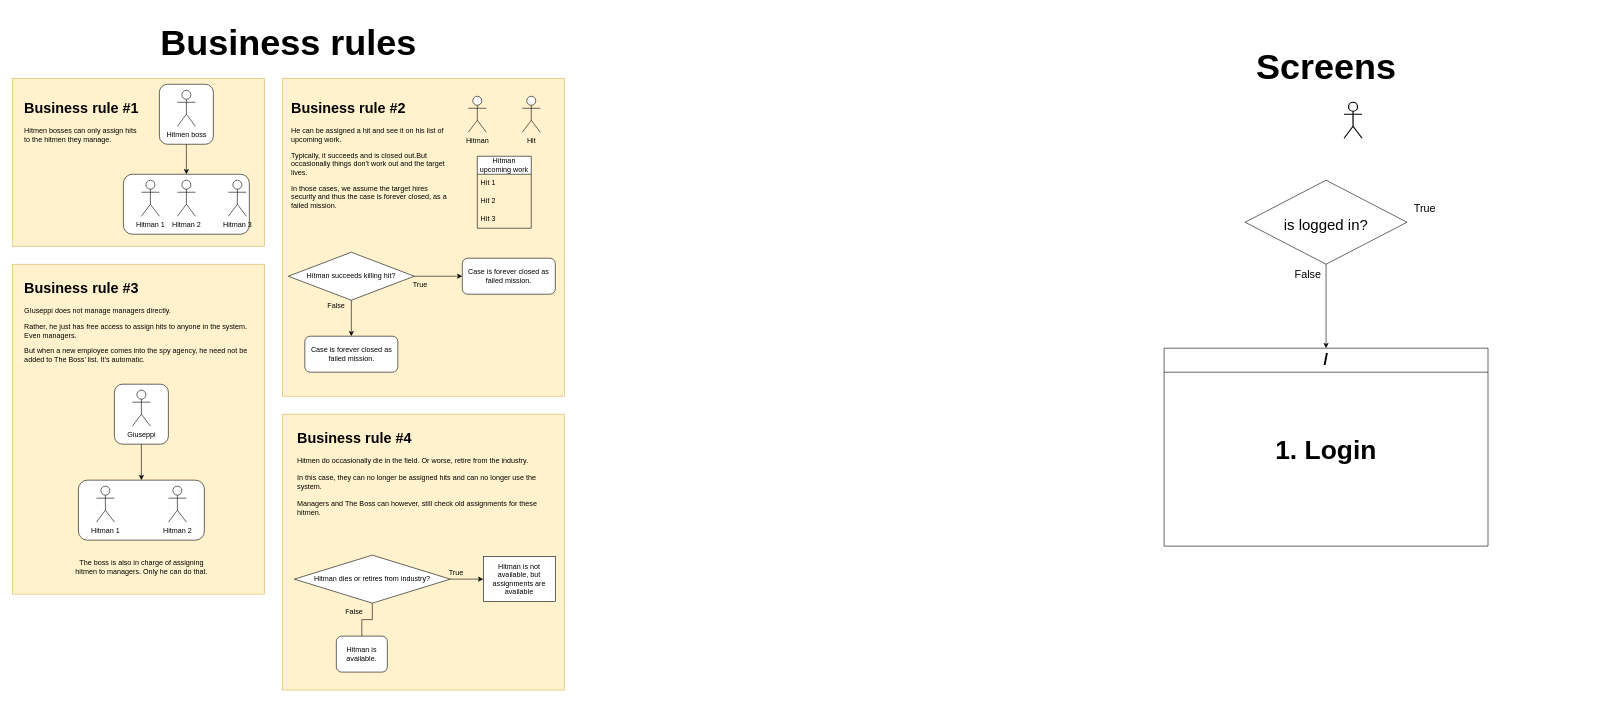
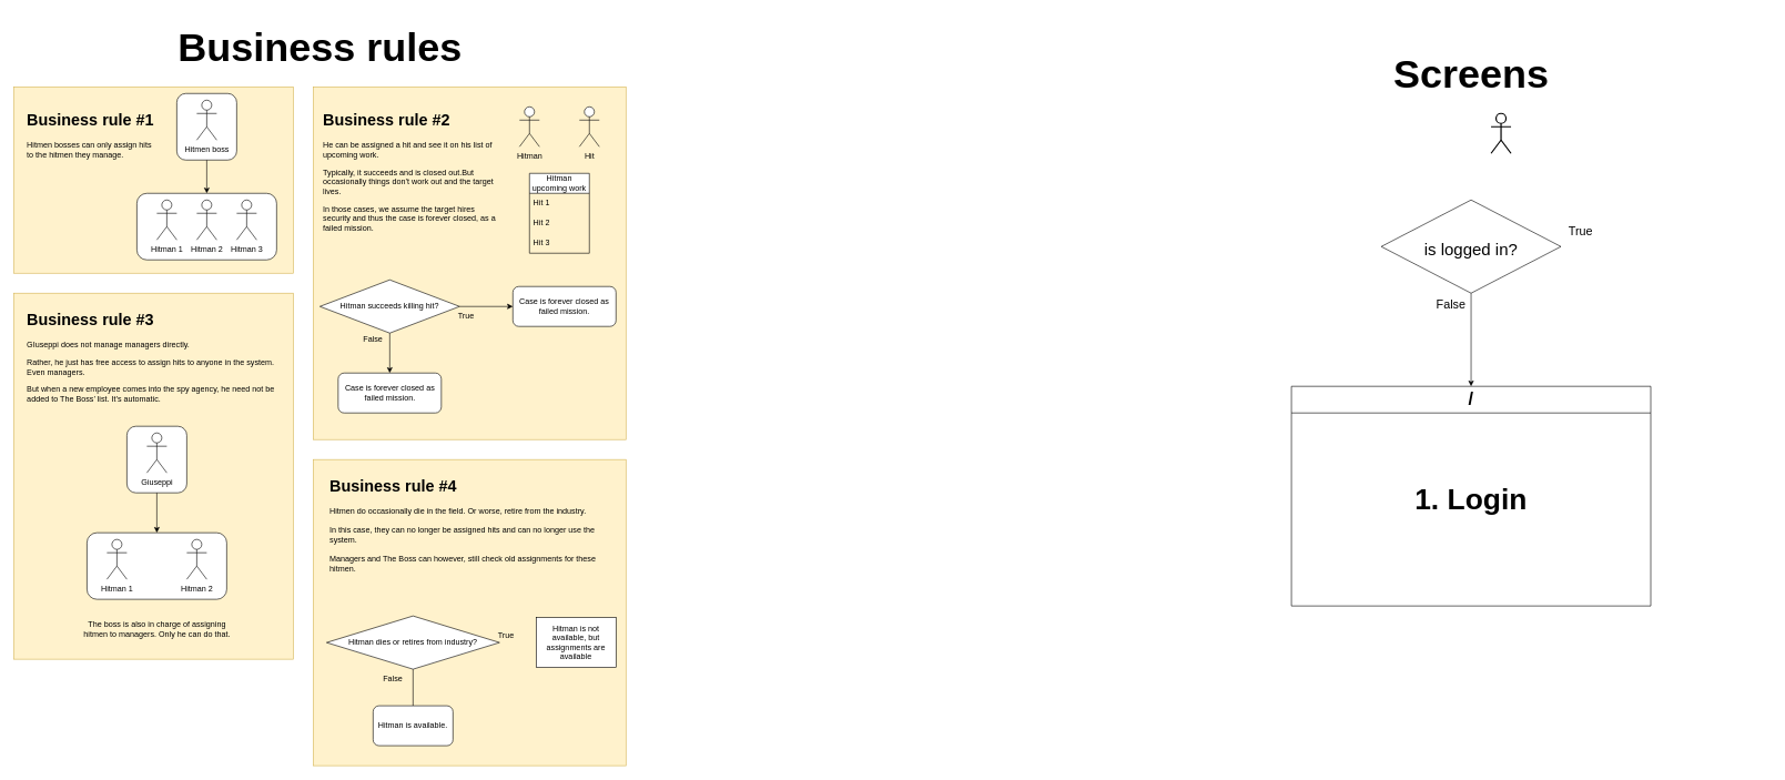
  <mxCell id="0" />
  <mxCell id="1" parent="0" />
  <mxCell id="2" value="" style="group" vertex="1" connectable="0" parent="1"><mxGeometry x="20" y="130" width="420" height="280" as="geometry" /></mxCell>
  <mxCell id="3" value="" style="rounded=0;whiteSpace=wrap;html=1;fillColor=#fff2cc;strokeColor=#d6b656;" vertex="1" parent="2"><mxGeometry width="420" height="280" as="geometry" /></mxCell>
  <mxCell id="4" value="" style="group" vertex="1" connectable="0" parent="2"><mxGeometry x="185" y="160" width="210" height="100" as="geometry" /></mxCell>
  <mxCell id="5" value="" style="rounded=1;whiteSpace=wrap;html=1;" vertex="1" parent="4"><mxGeometry width="210" height="100" as="geometry" /></mxCell>
  <mxCell id="6" value="Hitman 1" style="shape=umlActor;verticalLabelPosition=bottom;verticalAlign=top;html=1;outlineConnect=0;" vertex="1" parent="4"><mxGeometry x="30" y="10" width="30" height="60" as="geometry" /></mxCell>
  <mxCell id="7" value="Hitman 2" style="shape=umlActor;verticalLabelPosition=bottom;verticalAlign=top;html=1;outlineConnect=0;" vertex="1" parent="4"><mxGeometry x="90" y="10" width="30" height="60" as="geometry" /></mxCell>
- <mxCell id="8" value="Hitman 3" style="shape=umlActor;verticalLabelPosition=bottom;verticalAlign=top;html=1;outlineConnect=0;" vertex="1" parent="4"><mxGeometry x="175" y="10" width="30" height="60" as="geometry" /></mxCell>
+ <mxCell id="8" value="Hitman 3" style="shape=umlActor;verticalLabelPosition=bottom;verticalAlign=top;html=1;outlineConnect=0;" vertex="1" parent="4"><mxGeometry x="150" y="10" width="30" height="60" as="geometry" /></mxCell>
  <mxCell id="9" value="" style="group" vertex="1" connectable="0" parent="2"><mxGeometry x="245" y="10" width="90" height="100" as="geometry" /></mxCell>
  <mxCell id="10" value="" style="rounded=1;whiteSpace=wrap;html=1;" vertex="1" parent="9"><mxGeometry width="90" height="100" as="geometry" /></mxCell>
  <mxCell id="11" value="Hitmen boss" style="shape=umlActor;verticalLabelPosition=bottom;verticalAlign=top;html=1;outlineConnect=0;" vertex="1" parent="9"><mxGeometry x="30" y="10" width="30" height="60" as="geometry" /></mxCell>
  <mxCell id="12" style="edgeStyle=orthogonalEdgeStyle;rounded=0;orthogonalLoop=1;jettySize=auto;html=1;entryX=0.5;entryY=0;entryDx=0;entryDy=0;" edge="1" parent="2" source="10" target="5"><mxGeometry relative="1" as="geometry" /></mxCell>
  <mxCell id="13" value="&lt;h1&gt;Business rule #1&lt;br&gt;&lt;/h1&gt;&lt;p&gt;Hitmen bosses can only assign hits to the hitmen they manage.&lt;/p&gt;" style="text;html=1;strokeColor=none;fillColor=none;spacing=5;spacingTop=-20;whiteSpace=wrap;overflow=hidden;rounded=0;" vertex="1" parent="2"><mxGeometry x="15" y="30" width="200" height="90" as="geometry" /></mxCell>
  <mxCell id="14" value="" style="rounded=0;whiteSpace=wrap;html=1;fillColor=#fff2cc;strokeColor=#d6b656;movable=0;resizable=0;rotatable=0;deletable=0;editable=0;connectable=0;" vertex="1" parent="1"><mxGeometry x="470" y="130" width="470" height="530" as="geometry" /></mxCell>
  <mxCell id="15" value="&lt;h1&gt;Business rule #2&lt;br&gt;&lt;/h1&gt;&lt;p&gt;He can be assigned a hit and see it on his list of&lt;br&gt;upcoming work. &lt;br&gt;&lt;/p&gt;&lt;p&gt;Typically, it succeeds and is closed out.But occasionally things don’t work out and the target lives.&lt;/p&gt;&lt;p&gt;In those cases, we assume the target hires&lt;br&gt;security and thus the case is forever closed, as a failed mission.&lt;/p&gt;" style="text;html=1;strokeColor=none;fillColor=none;spacing=5;spacingTop=-20;whiteSpace=wrap;overflow=hidden;rounded=0;" vertex="1" parent="1"><mxGeometry x="480" y="160" width="270" height="210" as="geometry" /></mxCell>
  <mxCell id="16" style="edgeStyle=orthogonalEdgeStyle;rounded=0;orthogonalLoop=1;jettySize=auto;html=1;" edge="1" parent="1" source="18" target="19"><mxGeometry relative="1" as="geometry" /></mxCell>
  <mxCell id="17" style="edgeStyle=orthogonalEdgeStyle;rounded=0;orthogonalLoop=1;jettySize=auto;html=1;" edge="1" parent="1" source="18" target="22"><mxGeometry relative="1" as="geometry" /></mxCell>
  <mxCell id="18" value="Hitman succeeds killing hit?" style="rhombus;whiteSpace=wrap;html=1;" vertex="1" parent="1"><mxGeometry x="480" y="420" width="210" height="80" as="geometry" /></mxCell>
  <mxCell id="19" value="Case is forever closed as failed mission." style="rounded=1;whiteSpace=wrap;html=1;" vertex="1" parent="1"><mxGeometry x="507.5" y="560" width="155" height="60" as="geometry" /></mxCell>
  <mxCell id="20" value="False" style="text;html=1;strokeColor=none;fillColor=none;align=center;verticalAlign=middle;whiteSpace=wrap;rounded=0;" vertex="1" parent="1"><mxGeometry x="540" y="500" width="40" height="20" as="geometry" /></mxCell>
  <mxCell id="21" value="True" style="text;html=1;strokeColor=none;fillColor=none;align=center;verticalAlign=middle;whiteSpace=wrap;rounded=0;" vertex="1" parent="1"><mxGeometry x="680" y="470" width="40" height="10" as="geometry" /></mxCell>
  <mxCell id="22" value="Case is forever closed as failed mission." style="rounded=1;whiteSpace=wrap;html=1;" vertex="1" parent="1"><mxGeometry x="770" y="430" width="155" height="60" as="geometry" /></mxCell>
  <mxCell id="23" value="" style="group" vertex="1" connectable="0" parent="1"><mxGeometry x="780" y="160" width="120" height="220" as="geometry" /></mxCell>
  <mxCell id="24" value="Hitman upcoming work" style="swimlane;fontStyle=0;childLayout=stackLayout;horizontal=1;startSize=30;horizontalStack=0;resizeParent=1;resizeParentMax=0;resizeLast=0;collapsible=1;marginBottom=0;whiteSpace=wrap;html=1;" vertex="1" parent="23"><mxGeometry x="15" y="100" width="90" height="120" as="geometry"><mxRectangle x="410" y="170" width="120" height="30" as="alternateBounds" /></mxGeometry></mxCell>
  <mxCell id="25" value="Hit 1" style="text;strokeColor=none;fillColor=none;align=left;verticalAlign=middle;spacingLeft=4;spacingRight=4;overflow=hidden;points=[[0,0.5],[1,0.5]];portConstraint=eastwest;rotatable=0;whiteSpace=wrap;html=1;" vertex="1" parent="24"><mxGeometry y="30" width="90" height="30" as="geometry" /></mxCell>
  <mxCell id="26" value="Hit 2" style="text;strokeColor=none;fillColor=none;align=left;verticalAlign=middle;spacingLeft=4;spacingRight=4;overflow=hidden;points=[[0,0.5],[1,0.5]];portConstraint=eastwest;rotatable=0;whiteSpace=wrap;html=1;" vertex="1" parent="24"><mxGeometry y="60" width="90" height="30" as="geometry" /></mxCell>
  <mxCell id="27" value="Hit 3" style="text;strokeColor=none;fillColor=none;align=left;verticalAlign=middle;spacingLeft=4;spacingRight=4;overflow=hidden;points=[[0,0.5],[1,0.5]];portConstraint=eastwest;rotatable=0;whiteSpace=wrap;html=1;" vertex="1" parent="24"><mxGeometry y="90" width="90" height="30" as="geometry" /></mxCell>
  <mxCell id="28" value="" style="group" vertex="1" connectable="0" parent="23"><mxGeometry width="120" height="60" as="geometry" /></mxCell>
  <mxCell id="29" value="Hitman" style="shape=umlActor;verticalLabelPosition=bottom;verticalAlign=top;html=1;outlineConnect=0;" vertex="1" parent="28"><mxGeometry width="30" height="60" as="geometry" /></mxCell>
  <mxCell id="30" value="Hit" style="shape=umlActor;verticalLabelPosition=bottom;verticalAlign=top;html=1;outlineConnect=0;" vertex="1" parent="28"><mxGeometry x="90" width="30" height="60" as="geometry" /></mxCell>
  <mxCell id="31" value="" style="shape=image;html=1;verticalAlign=top;verticalLabelPosition=bottom;labelBackgroundColor=#ffffff;imageAspect=0;aspect=fixed;image=https://cdn0.iconfinder.com/data/icons/security-double-color-red-and-black-vol-2/52/gun__pistol__weapon__security-128.png" vertex="1" parent="28"><mxGeometry x="46" y="10" width="29" height="29" as="geometry" /></mxCell>
  <mxCell id="32" value="" style="rounded=0;whiteSpace=wrap;html=1;fillColor=#fff2cc;strokeColor=#d6b656;" vertex="1" parent="1"><mxGeometry x="20" y="440" width="420" height="550" as="geometry" /></mxCell>
  <mxCell id="33" value="&lt;h1&gt;Business rule #3&lt;br&gt;&lt;/h1&gt;&lt;p&gt;GIuseppi does not manage managers directly.&lt;/p&gt;&lt;p&gt;Rather, he just has free access to assign hits to anyone in the system. Even managers.&lt;/p&gt;&lt;p&gt;But when a new employee comes into the spy agency, he need not be added to The Boss’ list. It’s automatic.&lt;/p&gt;" style="text;html=1;strokeColor=none;fillColor=none;spacing=5;spacingTop=-20;whiteSpace=wrap;overflow=hidden;rounded=0;" vertex="1" parent="1"><mxGeometry x="35" y="460" width="385" height="160.71" as="geometry" /></mxCell>
  <mxCell id="34" value="" style="group" vertex="1" connectable="0" parent="1"><mxGeometry x="130" y="800" width="210" height="100" as="geometry" /></mxCell>
  <mxCell id="35" value="" style="rounded=1;whiteSpace=wrap;html=1;" vertex="1" parent="34"><mxGeometry width="210" height="100" as="geometry" /></mxCell>
  <mxCell id="36" value="Hitman 1" style="shape=umlActor;verticalLabelPosition=bottom;verticalAlign=top;html=1;outlineConnect=0;" vertex="1" parent="34"><mxGeometry x="30" y="10" width="30" height="60" as="geometry" /></mxCell>
  <mxCell id="37" value="Hitman 2" style="shape=umlActor;verticalLabelPosition=bottom;verticalAlign=top;html=1;outlineConnect=0;" vertex="1" parent="34"><mxGeometry x="150" y="10" width="30" height="60" as="geometry" /></mxCell>
  <mxCell id="38" value="" style="group" vertex="1" connectable="0" parent="1"><mxGeometry x="190" y="640" width="90" height="100" as="geometry" /></mxCell>
  <mxCell id="39" value="" style="rounded=1;whiteSpace=wrap;html=1;" vertex="1" parent="38"><mxGeometry width="90" height="100" as="geometry" /></mxCell>
  <mxCell id="40" value="Giuseppi" style="shape=umlActor;verticalLabelPosition=bottom;verticalAlign=top;html=1;outlineConnect=0;" vertex="1" parent="38"><mxGeometry x="30" y="10" width="30" height="60" as="geometry" /></mxCell>
  <mxCell id="41" style="edgeStyle=orthogonalEdgeStyle;rounded=0;orthogonalLoop=1;jettySize=auto;html=1;entryX=0.5;entryY=0;entryDx=0;entryDy=0;" edge="1" parent="1" source="39" target="35"><mxGeometry relative="1" as="geometry" /></mxCell>
  <mxCell id="42" value="The boss is also in charge of assigning hitmen to managers. Only he can do that." style="text;html=1;strokeColor=none;fillColor=none;align=center;verticalAlign=middle;whiteSpace=wrap;rounded=0;" vertex="1" parent="1"><mxGeometry x="112.5" y="930" width="245" height="30" as="geometry" /></mxCell>
  <mxCell id="43" value="" style="rounded=0;whiteSpace=wrap;html=1;fillColor=#fff2cc;strokeColor=#d6b656;movable=1;resizable=1;rotatable=1;deletable=1;editable=1;connectable=1;" vertex="1" parent="1"><mxGeometry x="470" y="690" width="470" height="460" as="geometry" /></mxCell>
  <mxCell id="44" value="&lt;h1&gt;Business rule #4&lt;br&gt;&lt;/h1&gt;&lt;div&gt;Hitmen do occasionally die in the field. Or worse, retire from the industry.&lt;/div&gt;&lt;div&gt;&lt;br&gt;&lt;/div&gt;In this case, they can no longer be assigned hits and can no longer use the system.&lt;br&gt;&lt;div&gt;&lt;br&gt;&lt;/div&gt;&lt;div&gt;Managers and The Boss can however, still check old assignments for these hitmen.&lt;/div&gt;" style="text;html=1;strokeColor=none;fillColor=none;spacing=5;spacingTop=-20;whiteSpace=wrap;overflow=hidden;rounded=0;" vertex="1" parent="1"><mxGeometry x="490" y="710" width="430" height="180" as="geometry" /></mxCell>
- <mxCell id="45" style="edgeStyle=orthogonalEdgeStyle;rounded=0;orthogonalLoop=1;jettySize=auto;html=1;entryX=0;entryY=0.5;entryDx=0;entryDy=0;" edge="1" parent="1" source="47" target="48"><mxGeometry relative="1" as="geometry" /></mxCell>
  <mxCell id="46" style="edgeStyle=orthogonalEdgeStyle;rounded=0;orthogonalLoop=1;jettySize=auto;html=1;endArrow=none;" edge="1" parent="1" source="47" target="49"><mxGeometry relative="1" as="geometry" /></mxCell>
  <mxCell id="47" value="Hitman dies or retires from industry?" style="rhombus;whiteSpace=wrap;html=1;" vertex="1" parent="1"><mxGeometry x="490" y="925" width="260" height="80" as="geometry" /></mxCell>
  <mxCell id="48" value="Hitman is not available, but assignments are available" style="whiteSpace=wrap;html=1;rounded=0;" vertex="1" parent="1"><mxGeometry x="805" y="927.5" width="120" height="75" as="geometry" /></mxCell>
- <mxCell id="49" value="Hitman is available." style="rounded=1;whiteSpace=wrap;html=1;" vertex="1" parent="1"><mxGeometry x="560" y="1060" width="85" height="60" as="geometry" /></mxCell>
+ <mxCell id="49" value="Hitman is available." style="rounded=1;whiteSpace=wrap;html=1;" vertex="1" parent="1"><mxGeometry x="560" y="1060" width="120" height="60" as="geometry" /></mxCell>
  <mxCell id="50" value="True" style="text;html=1;strokeColor=none;fillColor=none;align=center;verticalAlign=middle;whiteSpace=wrap;rounded=0;" vertex="1" parent="1"><mxGeometry x="740" y="950" width="40" height="10" as="geometry" /></mxCell>
  <mxCell id="51" value="False" style="text;html=1;strokeColor=none;fillColor=none;align=center;verticalAlign=middle;whiteSpace=wrap;rounded=0;" vertex="1" parent="1"><mxGeometry x="570" y="1010" width="40" height="20" as="geometry" /></mxCell>
  <mxCell id="52" value="&lt;font style=&quot;font-size: 60px;&quot;&gt;Business rules&lt;/font&gt;" style="text;strokeColor=none;fillColor=none;html=1;fontSize=24;fontStyle=1;verticalAlign=middle;align=center;strokeWidth=6;" vertex="1" parent="1"><mxGeometry x="30" y="20" width="900" height="100" as="geometry" /></mxCell>
  <mxCell id="53" value="&lt;font style=&quot;font-size: 60px;&quot;&gt;Screens&lt;/font&gt;" style="text;strokeColor=none;fillColor=none;html=1;fontSize=24;fontStyle=1;verticalAlign=middle;align=center;strokeWidth=6;" vertex="1" parent="1"><mxGeometry x="1760" y="60" width="900" height="100" as="geometry" /></mxCell>
  <mxCell id="54" value="&lt;font style=&quot;font-size: 27px;&quot;&gt;/&lt;/font&gt;" style="swimlane;whiteSpace=wrap;html=1;strokeWidth=1;fontSize=14;startSize=40;" vertex="1" parent="1"><mxGeometry x="1940" y="580" width="540" height="330" as="geometry" /></mxCell>
  <mxCell id="55" value="&lt;font size=&quot;1&quot;&gt;&lt;b&gt;&lt;font style=&quot;font-size: 44px;&quot;&gt;1. Login&lt;/font&gt;&lt;/b&gt;&lt;/font&gt;" style="text;html=1;strokeColor=none;fillColor=none;align=center;verticalAlign=middle;whiteSpace=wrap;rounded=0;strokeWidth=6;fontSize=14;" vertex="1" parent="54"><mxGeometry x="140" y="140" width="260" height="60" as="geometry" /></mxCell>
  <mxCell id="56" value="" style="shape=umlActor;verticalLabelPosition=bottom;verticalAlign=top;html=1;outlineConnect=0;strokeWidth=2;fontSize=44;fontStyle=0" vertex="1" parent="1"><mxGeometry x="2240" y="170" width="30" height="60" as="geometry" /></mxCell>
  <mxCell id="57" style="edgeStyle=orthogonalEdgeStyle;rounded=0;orthogonalLoop=1;jettySize=auto;html=1;entryX=0.5;entryY=0;entryDx=0;entryDy=0;fontSize=18;" edge="1" parent="1" source="58" target="54"><mxGeometry relative="1" as="geometry" /></mxCell>
  <mxCell id="58" value="&lt;p style=&quot;line-height: 50%;&quot;&gt;&lt;font style=&quot;font-size: 25px;&quot;&gt;is logged in?&lt;br&gt;&lt;/font&gt;&lt;/p&gt;" style="rhombus;whiteSpace=wrap;html=1;strokeWidth=1;fontSize=44;" vertex="1" parent="1"><mxGeometry x="2075" y="300" width="270" height="140" as="geometry" /></mxCell>
  <mxCell id="59" value="&lt;font style=&quot;font-size: 18px;&quot;&gt;True&lt;/font&gt;" style="text;html=1;strokeColor=none;fillColor=none;align=center;verticalAlign=middle;whiteSpace=wrap;rounded=0;strokeWidth=2;fontSize=24;" vertex="1" parent="1"><mxGeometry x="2345" y="330" width="60" height="30" as="geometry" /></mxCell>
  <mxCell id="60" value="&lt;font style=&quot;font-size: 18px;&quot;&gt;False&lt;/font&gt;" style="text;html=1;strokeColor=none;fillColor=none;align=center;verticalAlign=middle;whiteSpace=wrap;rounded=0;strokeWidth=2;fontSize=24;" vertex="1" parent="1"><mxGeometry x="2150" y="440" width="60" height="30" as="geometry" /></mxCell>
